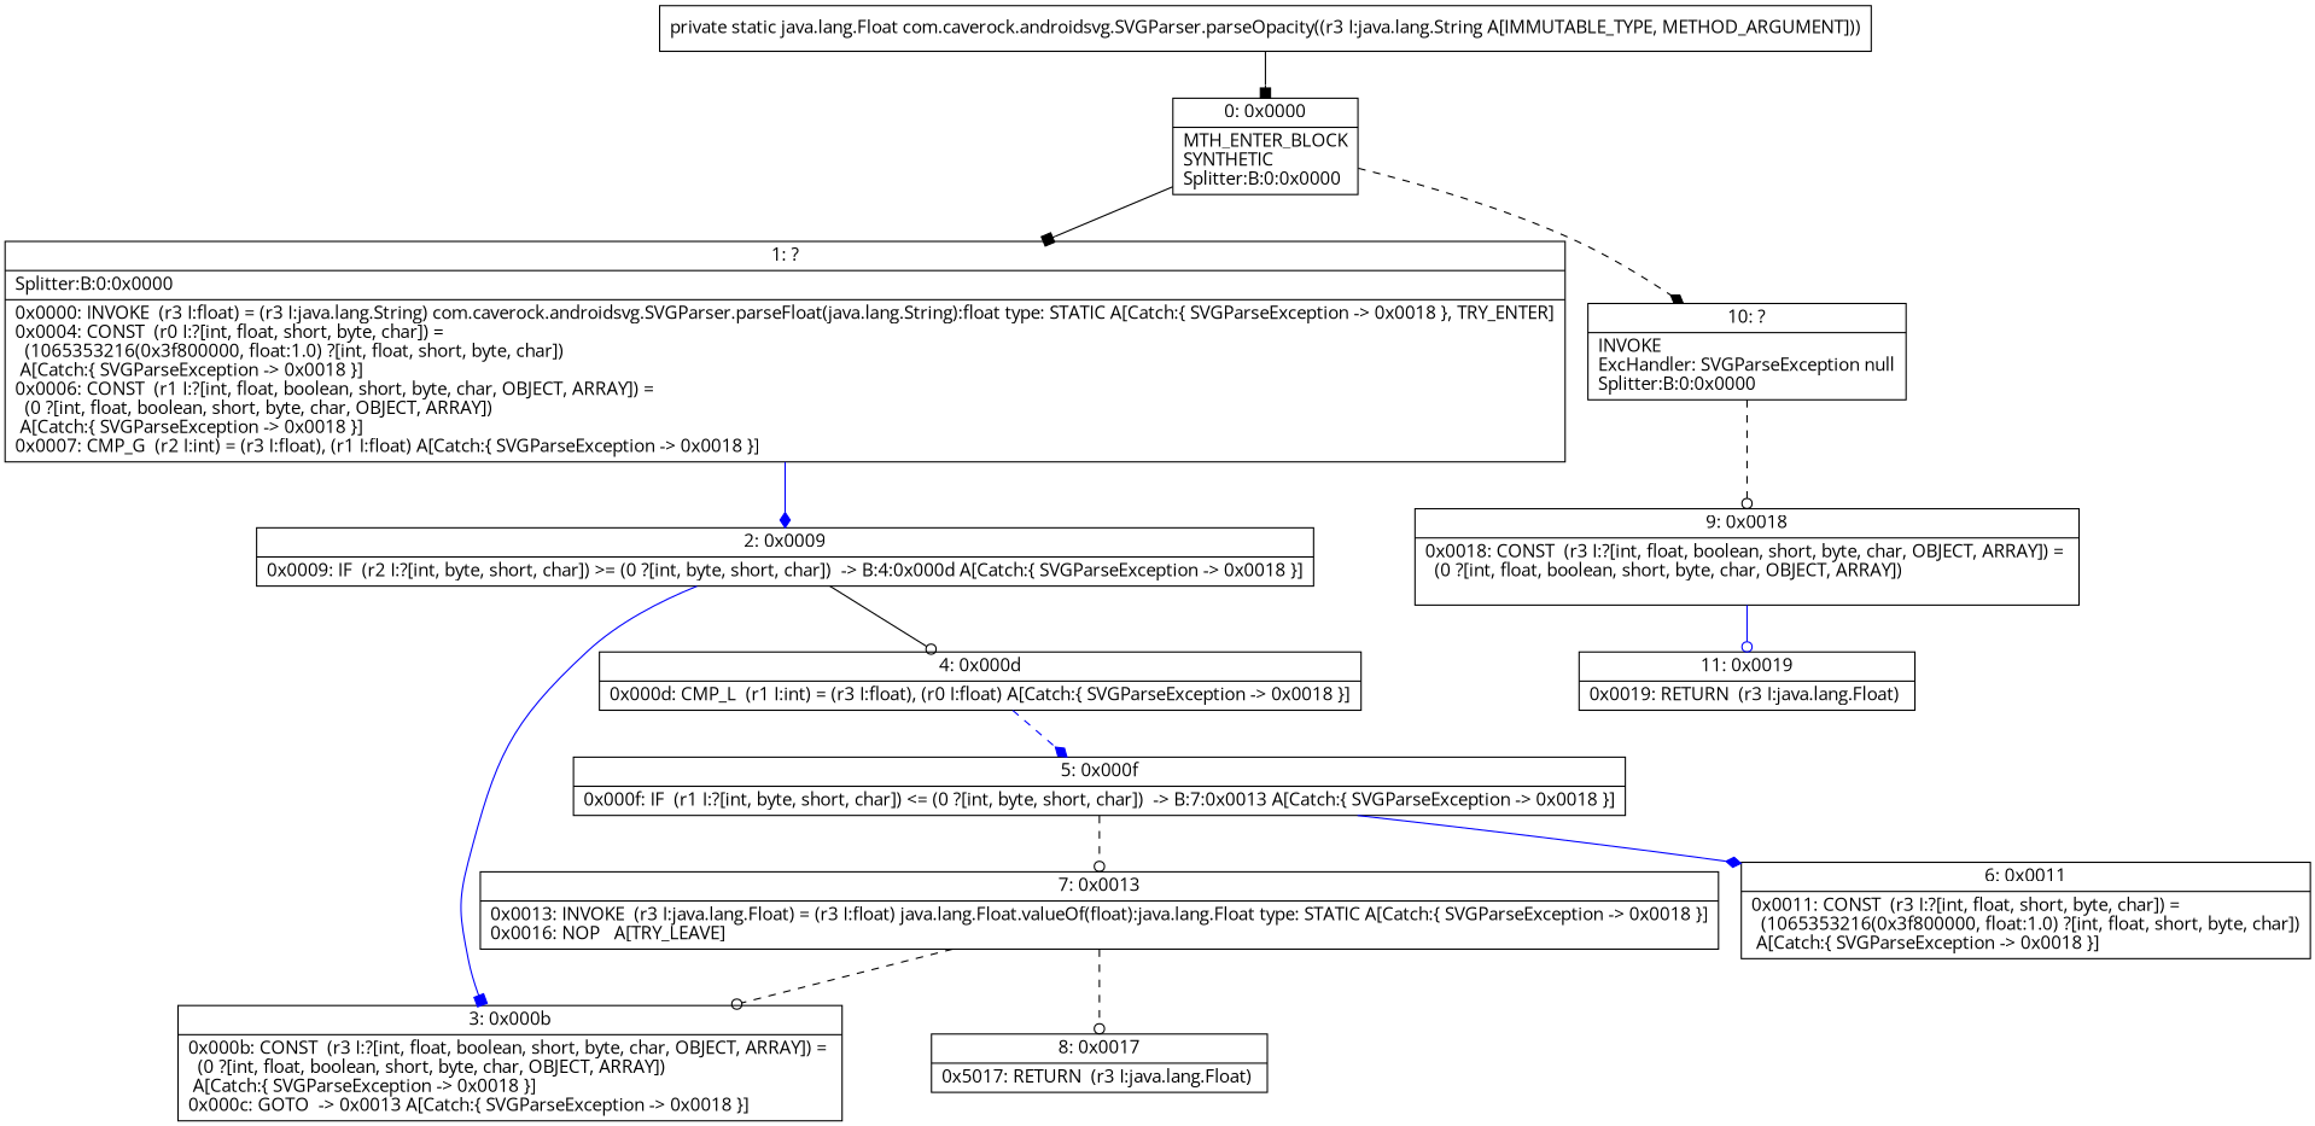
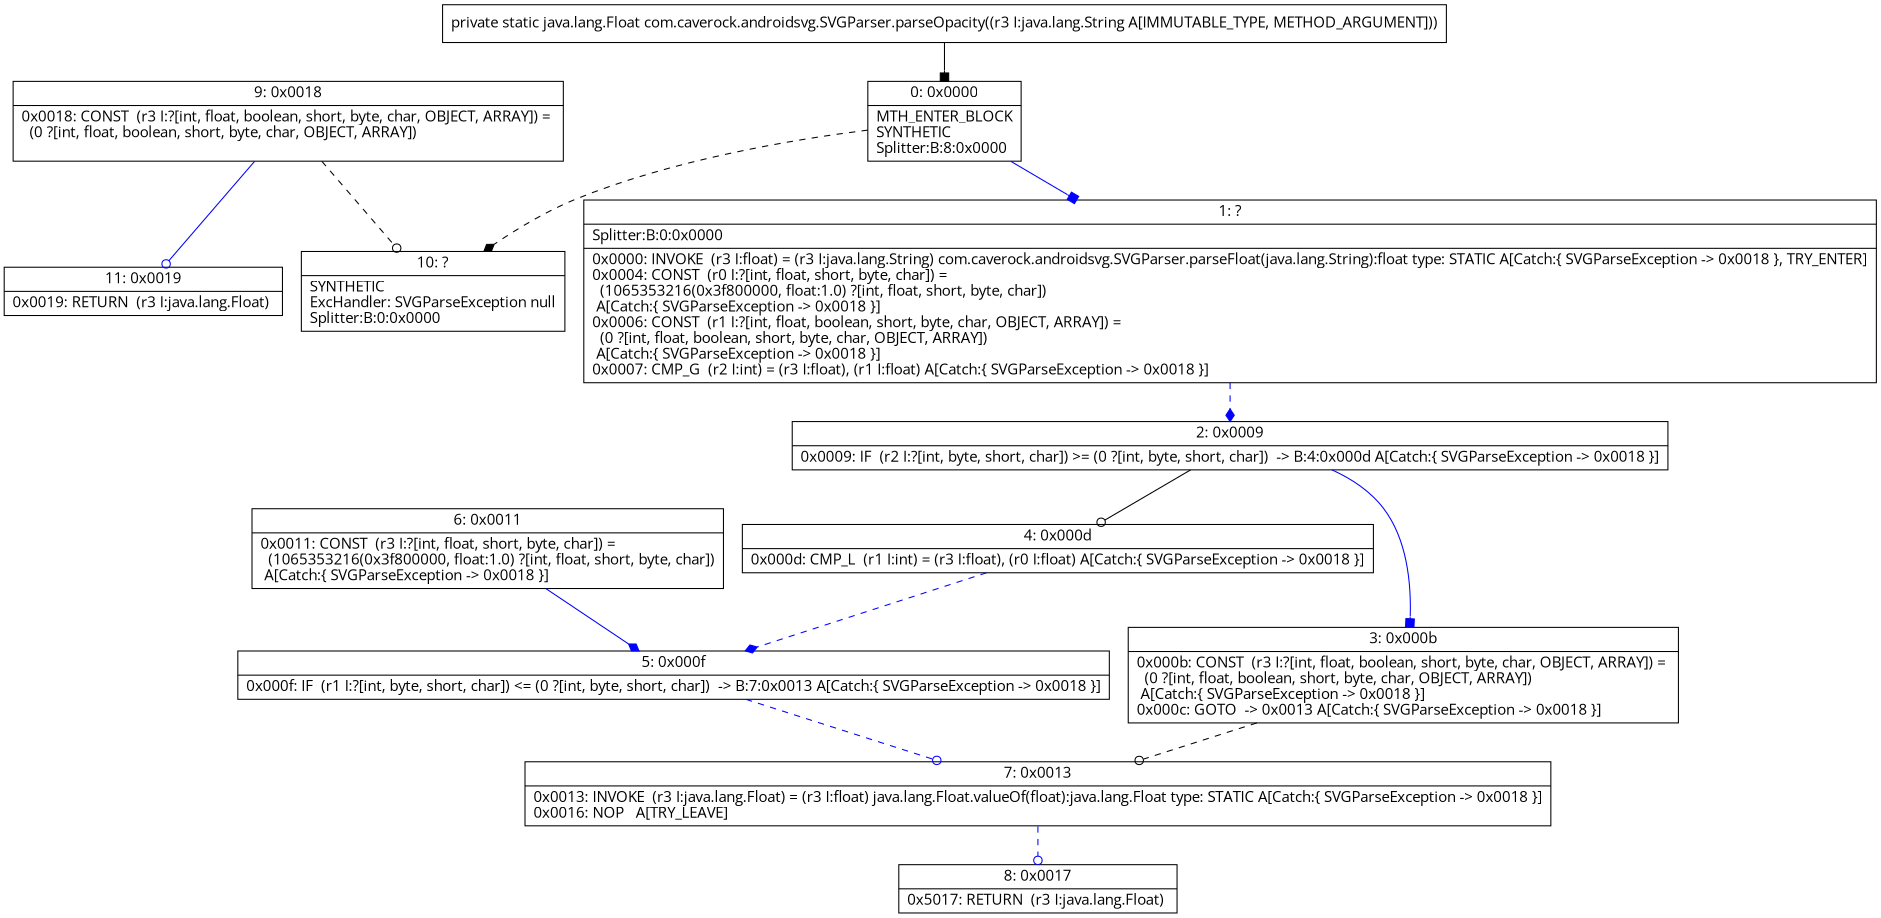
  digraph {
    fontname="Open Sans"
    node [fontname="Open Sans" shape=record]
    edge [arrowhead=odot color=black fontname="Open Sans" style=solid]
-   n1 [label="{0\:\ 0x0000|MTH_ENTER_BLOCK\lSYNTHETIC\lSplitter:B:0:0x0000\l}"]
+   n1 [label="{0\:\ 0x0000|MTH_ENTER_BLOCK\lSYNTHETIC\lSplitter:B:8:0x0000\l}"]
    n2 [label="{1\:\ ?|Splitter:B:0:0x0000\l|0x0000: INVOKE  (r3 I:float) = (r3 I:java.lang.String) com.caverock.androidsvg.SVGParser.parseFloat(java.lang.String):float type: STATIC A[Catch:\{ SVGParseException \-\> 0x0018 \}, TRY_ENTER]\l0x0004: CONST  (r0 I:?[int, float, short, byte, char]) = \l  (1065353216(0x3f800000, float:1.0) ?[int, float, short, byte, char])\l A[Catch:\{ SVGParseException \-\> 0x0018 \}]\l0x0006: CONST  (r1 I:?[int, float, boolean, short, byte, char, OBJECT, ARRAY]) = \l  (0 ?[int, float, boolean, short, byte, char, OBJECT, ARRAY])\l A[Catch:\{ SVGParseException \-\> 0x0018 \}]\l0x0007: CMP_G  (r2 I:int) = (r3 I:float), (r1 I:float) A[Catch:\{ SVGParseException \-\> 0x0018 \}]\l}"]
-   n3 [label="{10\:\ ?|INVOKE\lExcHandler: SVGParseException null\lSplitter:B:0:0x0000\l}"]
+   n3 [label="{10\:\ ?|SYNTHETIC\lExcHandler: SVGParseException null\lSplitter:B:0:0x0000\l}"]
    n4 [label="{2\:\ 0x0009|0x0009: IF  (r2 I:?[int, byte, short, char]) \>= (0 ?[int, byte, short, char])  \-\> B:4:0x000d A[Catch:\{ SVGParseException \-\> 0x0018 \}]\l}"]
    n5 [label="{9\:\ 0x0018|0x0018: CONST  (r3 I:?[int, float, boolean, short, byte, char, OBJECT, ARRAY]) = \l  (0 ?[int, float, boolean, short, byte, char, OBJECT, ARRAY])\l \l}"]
    n6 [label="{3\:\ 0x000b|0x000b: CONST  (r3 I:?[int, float, boolean, short, byte, char, OBJECT, ARRAY]) = \l  (0 ?[int, float, boolean, short, byte, char, OBJECT, ARRAY])\l A[Catch:\{ SVGParseException \-\> 0x0018 \}]\l0x000c: GOTO  \-\> 0x0013 A[Catch:\{ SVGParseException \-\> 0x0018 \}]\l}"]
    n7 [label="{4\:\ 0x000d|0x000d: CMP_L  (r1 I:int) = (r3 I:float), (r0 I:float) A[Catch:\{ SVGParseException \-\> 0x0018 \}]\l}"]
    n8 [label="{7\:\ 0x0013|0x0013: INVOKE  (r3 I:java.lang.Float) = (r3 I:float) java.lang.Float.valueOf(float):java.lang.Float type: STATIC A[Catch:\{ SVGParseException \-\> 0x0018 \}]\l0x0016: NOP   A[TRY_LEAVE]\l}"]
    n9 [label="{5\:\ 0x000f|0x000f: IF  (r1 I:?[int, byte, short, char]) \<= (0 ?[int, byte, short, char])  \-\> B:7:0x0013 A[Catch:\{ SVGParseException \-\> 0x0018 \}]\l}"]
    n10 [label="{8\:\ 0x0017|0x5017: RETURN  (r3 I:java.lang.Float) \l}"]
    n11 [label="{6\:\ 0x0011|0x0011: CONST  (r3 I:?[int, float, short, byte, char]) = \l  (1065353216(0x3f800000, float:1.0) ?[int, float, short, byte, char])\l A[Catch:\{ SVGParseException \-\> 0x0018 \}]\l}"]
    n12 [label="{11\:\ 0x0019|0x0019: RETURN  (r3 I:java.lang.Float) \l}"]
    n13 [label="{private static java.lang.Float com.caverock.androidsvg.SVGParser.parseOpacity((r3 I:java.lang.String A[IMMUTABLE_TYPE, METHOD_ARGUMENT])) }"]
-   n1 -> n2 [arrowhead=box]
+   n1 -> n2 [arrowhead=box color=blue]
    n1 -> n3 [arrowhead=diamond style=dashed]
-   n2 -> n4 [arrowhead=diamond color=blue]
-   n3 -> n5 [style=dashed]
+   n2 -> n4 [arrowhead=diamond color=blue style=dashed]
+   n5 -> n3 [style=dashed]
    n4 -> n6 [arrowhead=box color=blue]
    n4 -> n7
    n5 -> n12 [color=blue]
-   n8 -> n6 [style=dashed]
+   n6 -> n8 [style=dashed]
    n7 -> n9 [arrowhead=diamond color=blue style=dashed]
-   n8 -> n10 [style=dashed]
-   n9 -> n8 [style=dashed]
-   n9 -> n11 [arrowhead=diamond color=blue]
+   n8 -> n10 [color=blue style=dashed]
+   n9 -> n8 [color=blue style=dashed]
+   n11 -> n9 [arrowhead=diamond color=blue]
    n13 -> n1 [arrowhead=box]
  }
